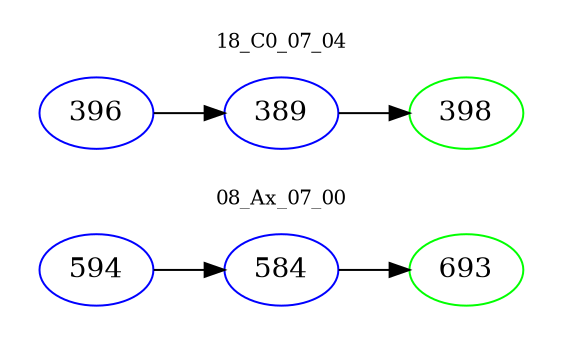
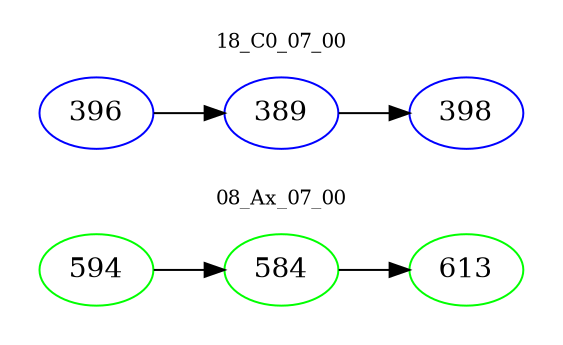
  digraph {
    rankdir=LR
    node [color=blue]
    edge [color=black]
-   n1 [label=594]
-   n2 [label=584]
-   n3 [color=green label=693]
+   n1 [color=green label=594]
+   n2 [color=green label=584]
+   n3 [color=green label=613]
    n4 [label=396]
    n5 [label=389]
-   n6 [color=green label=398]
+   n6 [label=398]
    subgraph cluster_1 {
      color=white
      fontsize=10
      label="08_Ax_07_00"
      n1
      n2
      n3
    }
    subgraph cluster_2 {
      color=white
      fontsize=10
-     label="18_C0_07_04"
+     label="18_C0_07_00"
      n4
      n5
      n6
    }
    n1 -> n2
    n2 -> n3
    n4 -> n5
    n5 -> n6
  }
